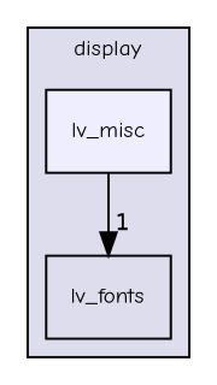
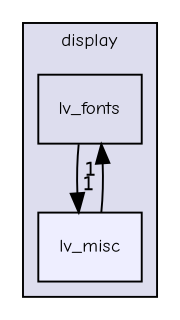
  digraph {
    compound=true
    fontname="Comic Neue"
    node [fontname="Comic Neue" fontsize=10 shape=box]
    edge [headlabel=1 labeldistance=1.5 labelfontname=Helvetica labelfontsize=10 fontname="Comic Neue"]
    n1 [label=lv_fonts]
    n2 [fillcolor="#eeeeff" label=lv_misc pencolor=black style=filled]
    subgraph cluster_1 {
      bgcolor="#ddddee"
      fontsize=10
      label=display
      pencolor=black
      n1
      n2
    }
+   n1 -> n2
    n2 -> n1
  }
